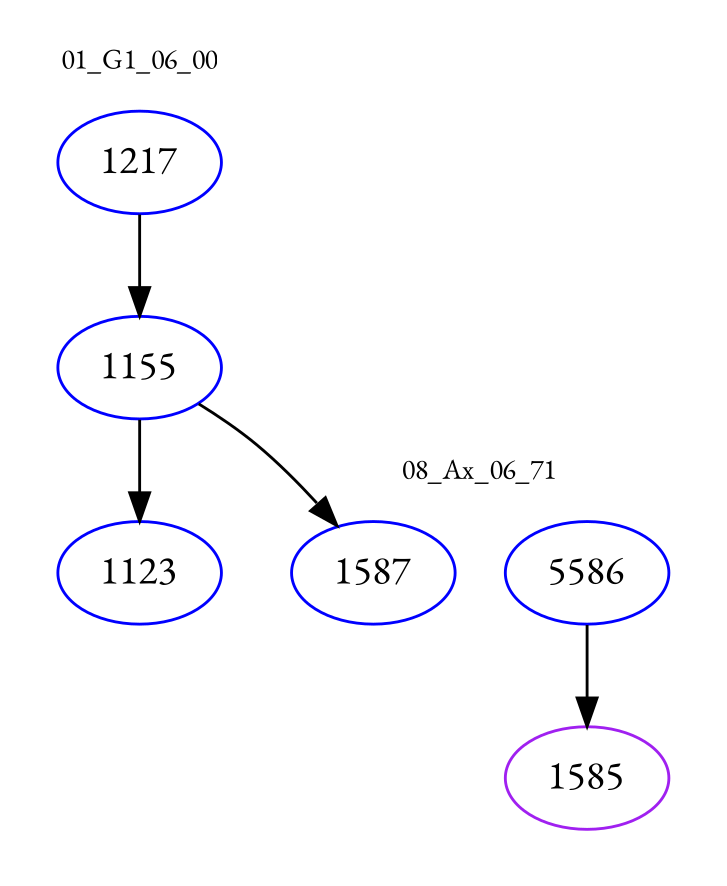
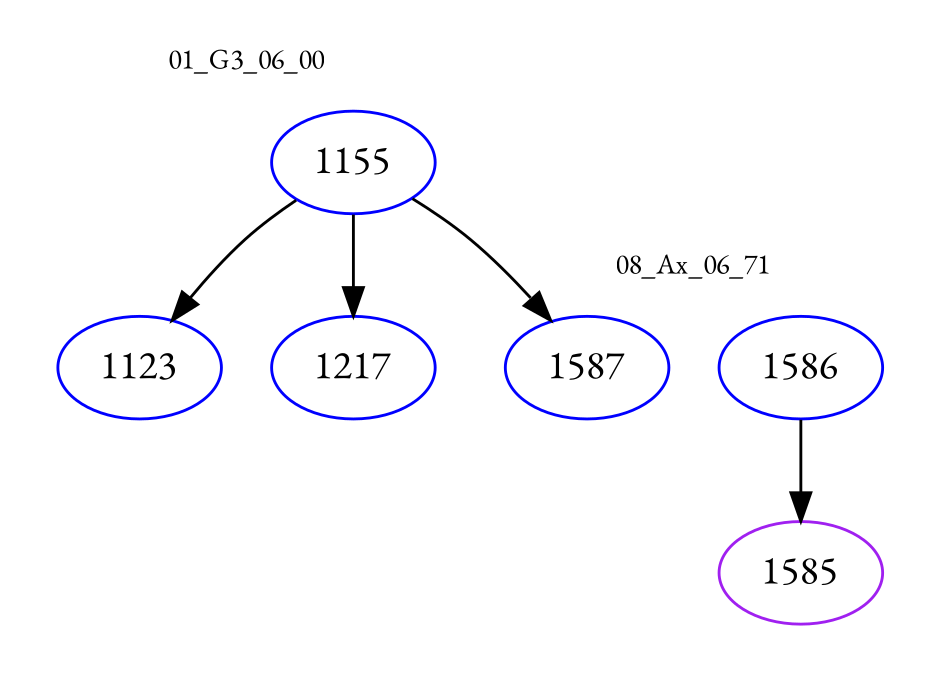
  digraph {
    fontname="EB Garamond"
    node [color=blue fontname="EB Garamond"]
    edge [color=black fontname="EB Garamond"]
-   n1 [label=5586]
+   n1 [label=1586]
    n2 [label=1587]
    n3 [color=purple label=1585]
    n4 [label=1155]
    n5 [label=1123]
    n6 [label=1217]
    subgraph cluster_1 {
      color=white
      fontsize=10
      label="08_Ax_06_71"
      n1
      n2
      n3
    }
    subgraph cluster_2 {
      color=white
      fontsize=10
-     label="01_G1_06_00"
+     label="01_G3_06_00"
      n4
      n5
      n6
    }
    n1 -> n3
    n4 -> n2
    n4 -> n5
-   n6 -> n4
+   n4 -> n6
  }
